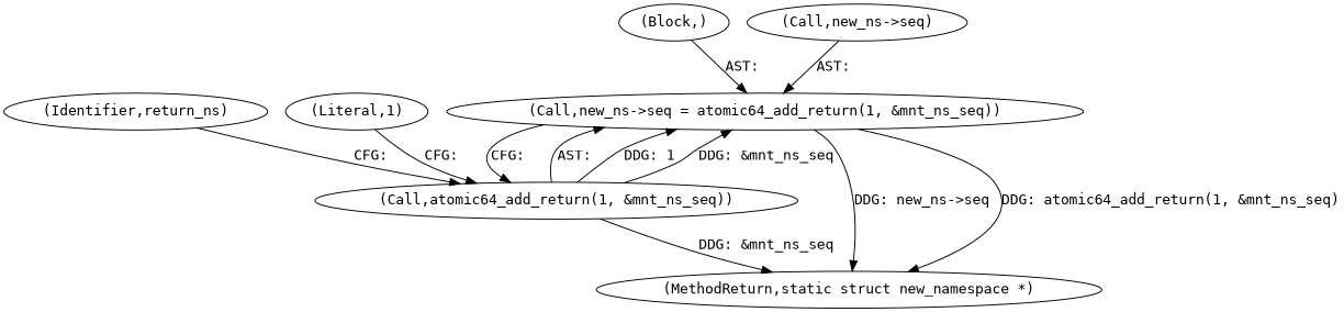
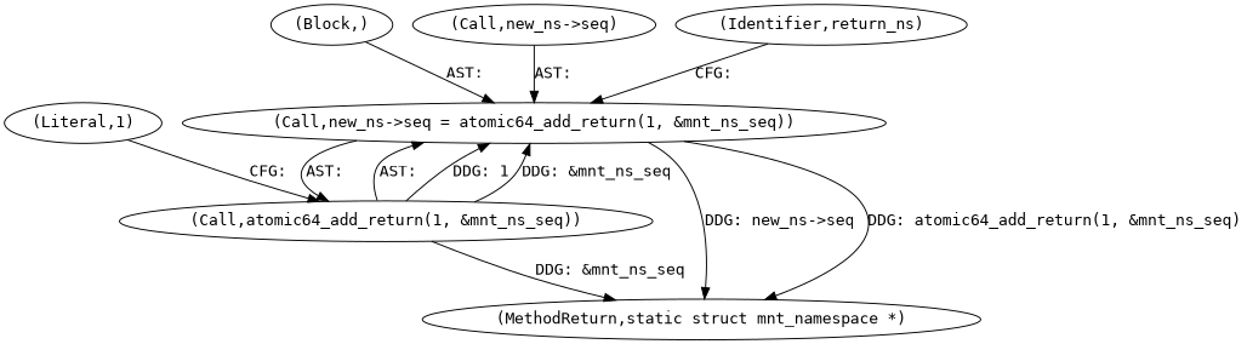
  digraph {
    fontname="DejaVu Sans Mono"
    node [fontname="DejaVu Sans Mono"]
    edge [fontname="DejaVu Sans Mono"]
    n1 [label="(Call,new_ns->seq = atomic64_add_return(1, &mnt_ns_seq))"]
    n2 [label="(Call,atomic64_add_return(1, &mnt_ns_seq))"]
-   n3 [label="(MethodReturn,static struct new_namespace *)"]
+   n3 [label="(MethodReturn,static struct mnt_namespace *)"]
    n4 [label="(Block,)"]
    n5 [label="(Call,new_ns->seq)"]
    n6 [label="(Identifier,return_ns)"]
    n7 [label="(Literal,1)"]
-   n1 -> n2 [label="CFG: "]
+   n1 -> n2 [label="AST: "]
    n1 -> n3 [label="DDG: new_ns->seq"]
    n1 -> n3 [label="DDG: atomic64_add_return(1, &mnt_ns_seq)"]
    n2 -> n1 [label="AST: "]
    n2 -> n1 [label="DDG: 1"]
    n2 -> n1 [label="DDG: &mnt_ns_seq"]
    n2 -> n3 [label="DDG: &mnt_ns_seq"]
    n4 -> n1 [label="AST: "]
    n5 -> n1 [label="AST: "]
-   n6 -> n2 [label="CFG: "]
+   n6 -> n1 [label="CFG: "]
    n7 -> n2 [label="CFG: "]
  }
